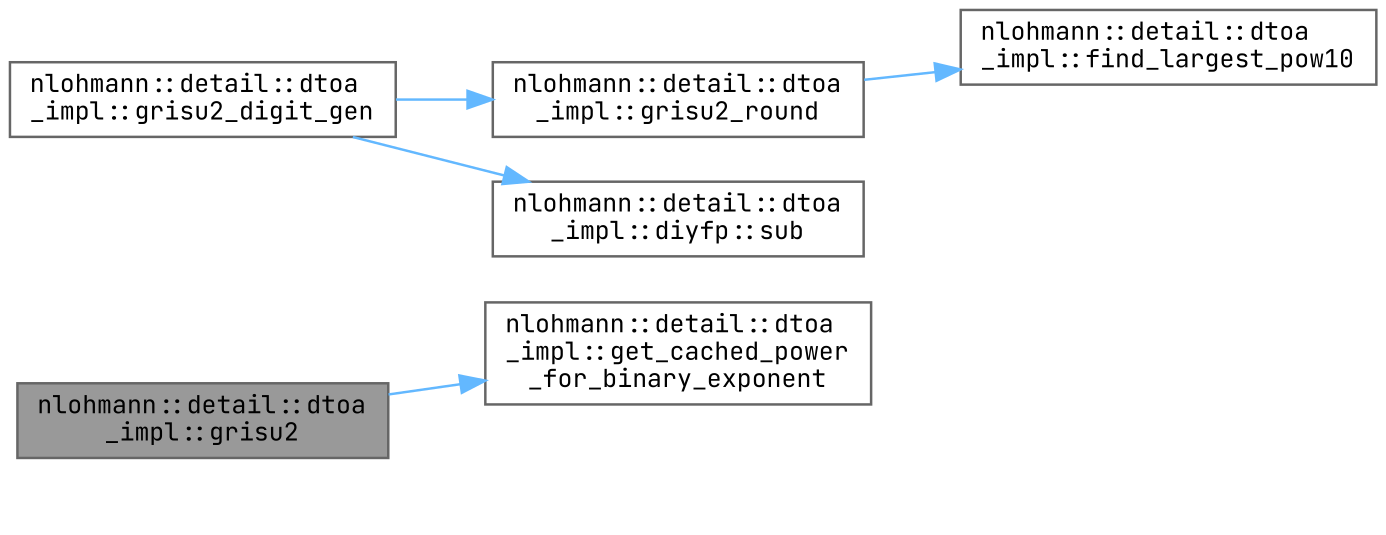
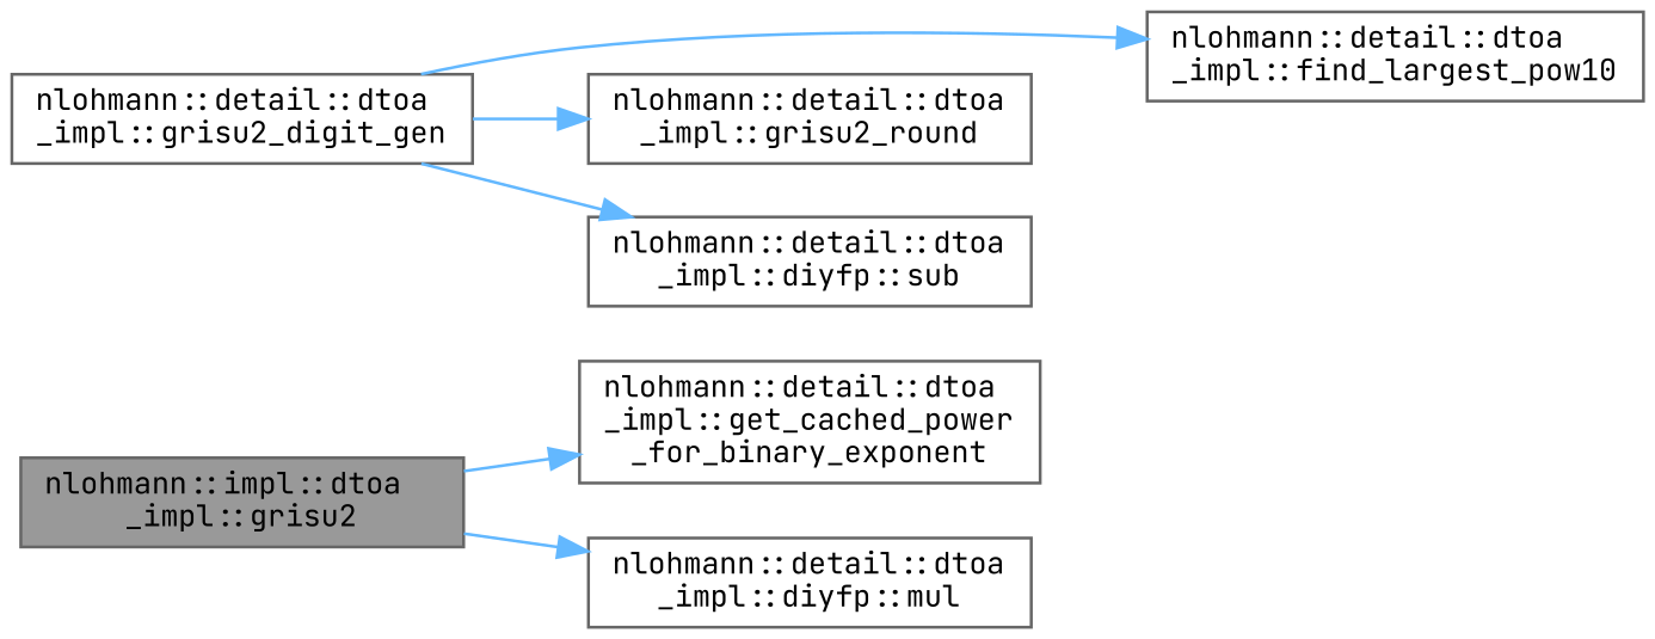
  digraph {
    fontname="JetBrains Mono"
    rankdir=LR
    node [color=grey40 fillcolor=white fontname="JetBrains Mono" fontsize=10 shape=box style=filled]
    edge [color=steelblue1 fontname="JetBrains Mono" fontsize=10 labelfontname=Helvetica labelfontsize=10 style=solid]
-   n1 [color=gray40 fillcolor=grey60 fontcolor=black height=0.2 label="nlohmann::detail::dtoa\l_impl::grisu2" width=0.4]
+   n1 [color=gray40 fillcolor=grey60 fontcolor=black height=0.2 label="nlohmann::impl::dtoa\l_impl::grisu2" width=0.4]
    n2 [height=0.2 label="nlohmann::detail::dtoa\l_impl::get_cached_power\l_for_binary_exponent" width=0.4]
+   n3 [height=0.2 label="nlohmann::detail::dtoa\l_impl::diyfp::mul" width=0.4]
    n4 [height=0.2 label="nlohmann::detail::dtoa\l_impl::grisu2_digit_gen" width=0.4]
    n5 [height=0.2 label="nlohmann::detail::dtoa\l_impl::find_largest_pow10" width=0.4]
    n6 [height=0.2 label="nlohmann::detail::dtoa\l_impl::grisu2_round" width=0.4]
    n7 [height=0.2 label="nlohmann::detail::dtoa\l_impl::diyfp::sub" width=0.4]
    n1 -> n2
-   n6 -> n5
+   n1 -> n3
+   n4 -> n5
    n4 -> n6
    n4 -> n7
  }
